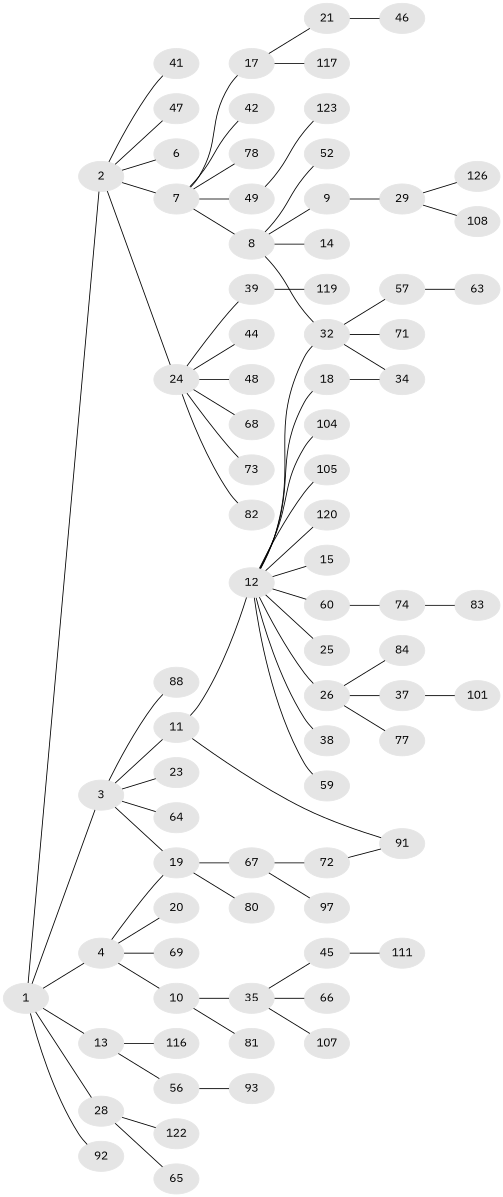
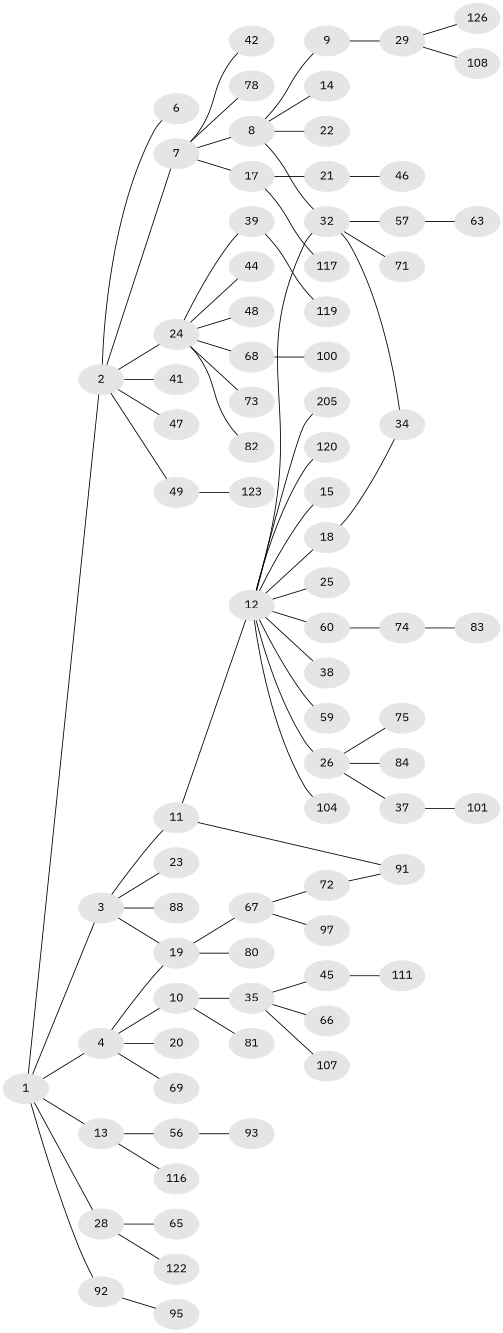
  graph {
    fontname="IBM Plex Sans"
    rankdir=LR
    node [color=gray90 fontname="IBM Plex Sans" style=filled]
    edge [fontname="IBM Plex Sans"]
    2 [super="+5"]
    6 [super="+76"]
    7 [super="+114"]
    24 [super="+31"]
    41
    47 [super="+55"]
    49 [super="+52"]
    1
    3 [super="+86"]
    4 [super="+16"]
    13 [super="+40"]
    28 [super="+110"]
    92 [super="+113"]
    11
    19 [super="+50"]
    23
-   64
    88
    10 [super="+30"]
    20 [super="+54"]
    69 [super="+103"]
    56
    116
    65
    122 [super="+124"]
+   95
    8 [super="+115"]
    17
    42
    78
    39 [super="+109"]
    44
    48 [super="+51"]
    68 [super="+87"]
    73
    82 [super="+125"]
    123
    12 [super="+27"]
    91 [super="+102"]
    67 [super="+70"]
    80 [super="+94"]
    35 [super="+46"]
    81
    9
    14 [super="+118"]
-   22 [label=52]
+   22
    32 [super="+96"]
    21 [super="+33"]
    117 [super="+121"]
    29 [super="+43"]
    34 [super="+58"]
    57 [super="+112"]
    71 [super="+127"]
    108
    126
    45
    66
    107
    15 [super="+85"]
    18 [super="+72"]
    25 [super="+98"]
    26 [super="+53"]
    38
    59 [super="+62"]
    60 [super="+61"]
    104
-   105
+   105 [label=205]
    120
    37
-   77 [super="+106"]
+   77 [super="+106" label=75]
    84
    74 [super="+90"]
    93
    n74 [label=46]
    n75 [label=72 super="+79"]
    97
    119
+   100
    101
    63 [super="+99"]
    83 [super="+89"]
    111
    2 -- 6
    2 -- 7
    2 -- 24
    2 -- 41
    2 -- 47
-   7 -- 49
+   2 -- 49
    7 -- 8
    7 -- 17
    7 -- 42
    7 -- 78
    24 -- 39
    24 -- 44
    24 -- 48
    24 -- 68
    24 -- 73
    24 -- 82
    49 -- 123
    1 -- 2
    1 -- 3
    1 -- 4
    1 -- 13
    1 -- 28
    1 -- 92
    3 -- 11
    3 -- 19
    3 -- 23
-   3 -- 64
    3 -- 88
    4 -- 19
    4 -- 10
    4 -- 20
    4 -- 69
    13 -- 56
    13 -- 116
    28 -- 65
    28 -- 122
+   92 -- 95
    11 -- 12
    11 -- 91
    19 -- 67
    19 -- 80
    10 -- 35
    10 -- 81
    56 -- 93
    8 -- 9
    8 -- 14
    8 -- 22
    8 -- 32
    17 -- 21
    17 -- 117
    39 -- 119
+   68 -- 100
    12 -- 32
    12 -- 15
    12 -- 18
    12 -- 25
    12 -- 26
    12 -- 38
    12 -- 59
    12 -- 60
    12 -- 104
    12 -- 105
    12 -- 120
    67 -- n75
    67 -- 97
    35 -- 45
    35 -- 66
    35 -- 107
    9 -- 29
    32 -- 34
    32 -- 57
    32 -- 71
    21 -- n74
    29 -- 108
    29 -- 126
    57 -- 63
    45 -- 111
    18 -- 34
    26 -- 37
    26 -- 77
    26 -- 84
    60 -- 74
    37 -- 101
    74 -- 83
    n75 -- 91
  }
